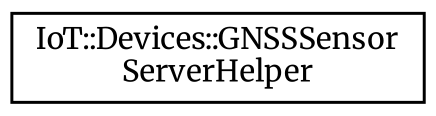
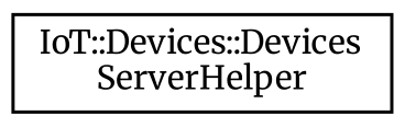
  digraph {
    rankdir=LR
    fontname=Merriweather
-   n1 [color=black fillcolor=white fontname=Merriweather fontsize=10 height=0.2 label="IoT::Devices::GNSSSensor\lServerHelper" shape=record style=filled width=0.4]
+   n1 [color=black fillcolor=white fontname=Merriweather fontsize=10 height=0.2 label="IoT::Devices::Devices\lServerHelper" shape=record style=filled width=0.4]
  }
